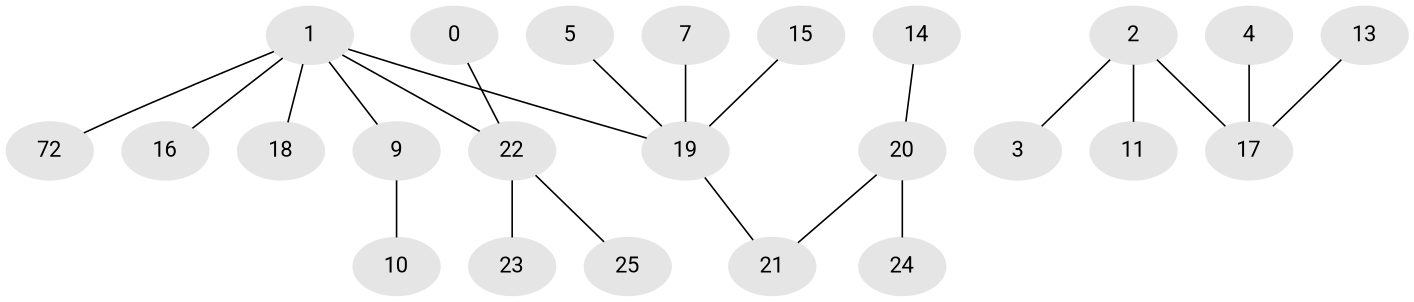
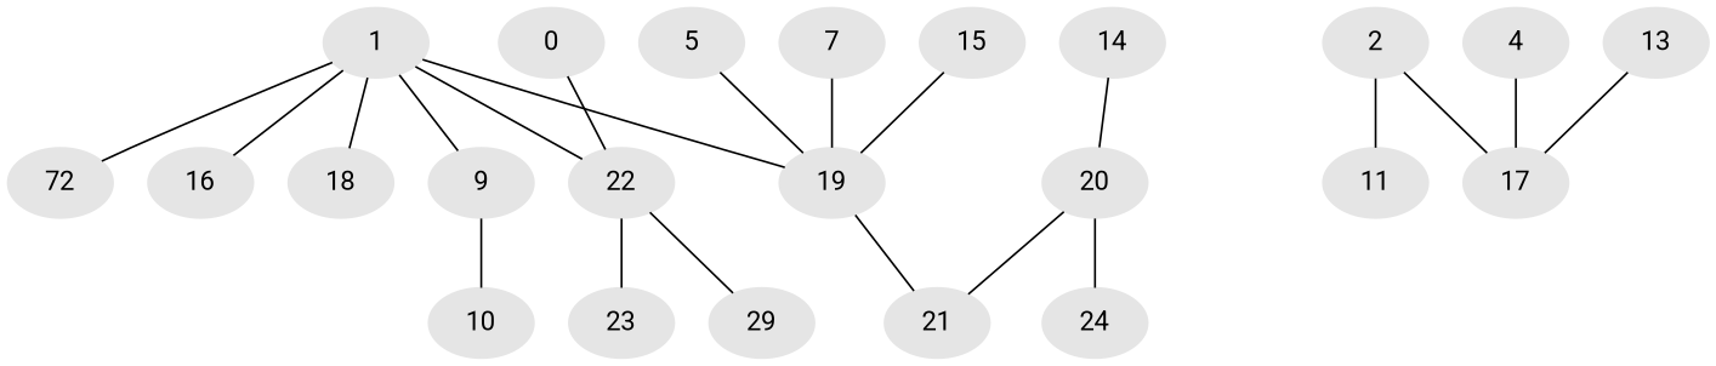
  graph {
    fontname=Roboto
    node [color=gray90 fontname=Roboto style=filled]
    edge [fontname=Roboto weight=1.0]
    1
    9
    n3 [label=72]
    16
    18
    19
    22
    2
-   3
    11
    17
    10
    21
    23
-   25
+   25 [label=29]
    4
    5
    n18 [label=0]
    7
    13
    14
    20
    24
    15
    1 -- 9
    1 -- n3
    1 -- 16
    1 -- 18
    1 -- 19
    1 -- 22
    9 -- 10
    19 -- 21
    22 -- 23
    22 -- 25
-   2 -- 3
    2 -- 11
    2 -- 17
    4 -- 17
    5 -- 19
    n18 -- 22
    7 -- 19
    13 -- 17
    14 -- 20
    20 -- 21
    20 -- 24
    15 -- 19
  }
